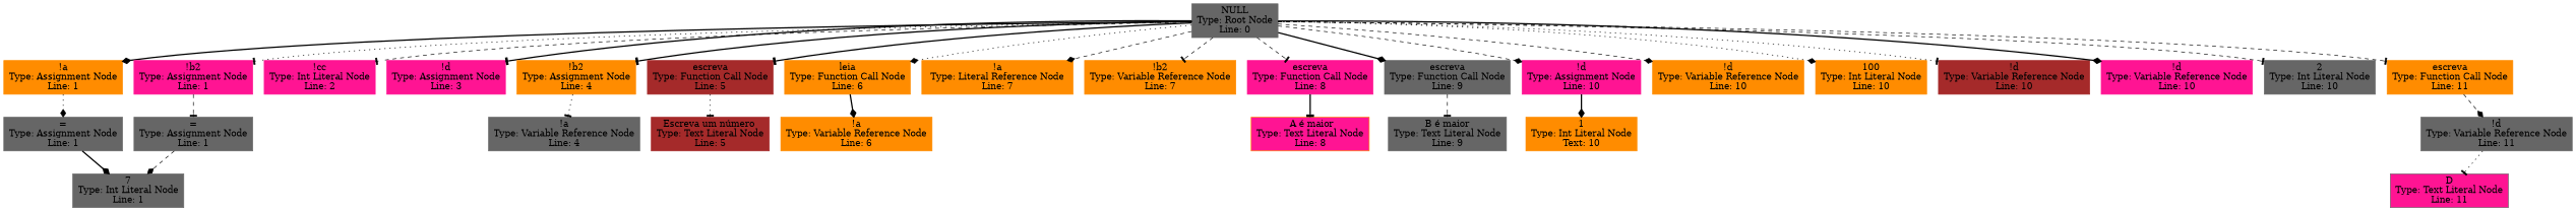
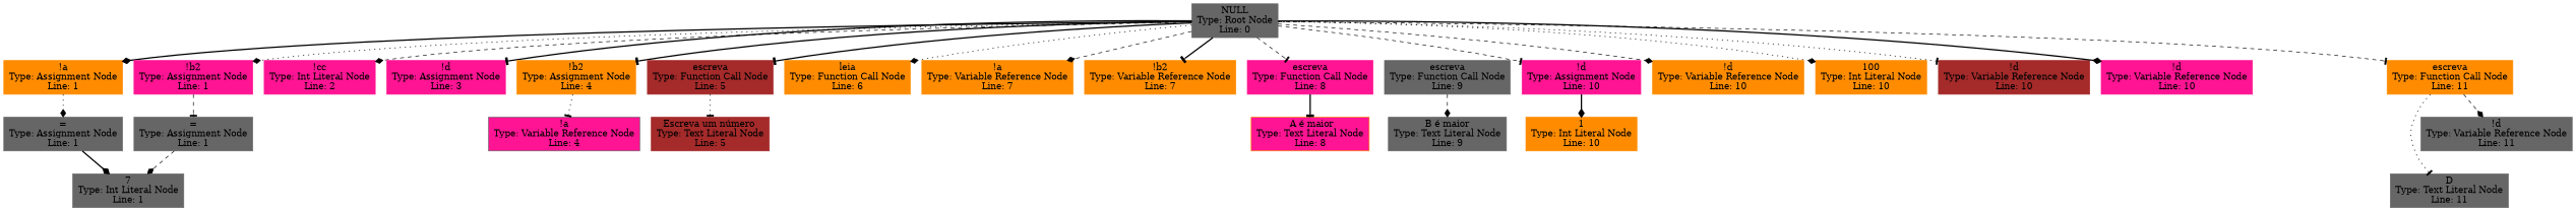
  digraph {
    node [color=darkorange shape=box style=filled]
    edge [arrowhead=diamond style=dashed]
    n1 [color=gray40 label="NULL\nType: Root Node\nLine: 0"]
    n2 [label="!a\nType: Assignment Node\nLine: 1"]
    n3 [color=deeppink label="!b2\nType: Assignment Node\nLine: 1"]
    n4 [color=deeppink label="!cc\nType: Int Literal Node\nLine: 2"]
    n5 [color=deeppink label="!d\nType: Assignment Node\nLine: 3"]
    n6 [label="!b2\nType: Assignment Node\nLine: 4"]
    n7 [color=brown label="escreva\nType: Function Call Node\nLine: 5"]
    n8 [label="leia\nType: Function Call Node\nLine: 6"]
-   n9 [label="!a\nType: Literal Reference Node\nLine: 7"]
+   n9 [label="!a\nType: Variable Reference Node\nLine: 7"]
    n10 [label="!b2\nType: Variable Reference Node\nLine: 7"]
    n11 [color=deeppink label="escreva\nType: Function Call Node\nLine: 8"]
    n12 [color=gray40 label="escreva\nType: Function Call Node\nLine: 9"]
    n13 [color=deeppink label="!d\nType: Assignment Node\nLine: 10"]
    n14 [label="!d\nType: Variable Reference Node\nLine: 10"]
    n15 [label="100\nType: Int Literal Node\nLine: 10"]
    n16 [color=brown label="!d\nType: Variable Reference Node\nLine: 10"]
    n17 [color=deeppink label="!d\nType: Variable Reference Node\nLine: 10"]
-   n18 [color=gray40 label="2\nType: Int Literal Node\nLine: 10"]
    n19 [label="escreva\nType: Function Call Node\nLine: 11"]
    n20 [color=gray40 label="=\nType: Assignment Node\nLine: 1"]
    n21 [color=gray40 label="=\nType: Assignment Node\nLine: 1"]
-   n22 [color=gray40 label="!a\nType: Variable Reference Node\nLine: 4"]
+   n22 [color=gray40 label="!a\nType: Variable Reference Node\nLine: 4" fillcolor=deeppink]
    n23 [color=brown label="Escreva um número \nType: Text Literal Node\nLine: 5"]
-   n24 [label="!a\nType: Variable Reference Node\nLine: 6"]
    n25 [fillcolor=deeppink label=" A é maior\nType: Text Literal Node\nLine: 8"]
    n26 [color=gray40 label="B é maior\nType: Text Literal Node\nLine: 9"]
-   n27 [label="1\nType: Int Literal Node\nText: 10"]
-   n28 [color=gray40 label="D\nType: Text Literal Node\nLine: 11" fillcolor=deeppink]
+   n27 [label="1\nType: Int Literal Node\nLine: 10"]
+   n28 [color=gray40 label="D\nType: Text Literal Node\nLine: 11"]
    n29 [color=gray40 label="!d\nType: Variable Reference Node\nLine: 11"]
    n30 [color=gray40 label="7\nType: Int Literal Node\nLine: 1"]
    n1 -> n2 [style=bold]
-   n1 -> n3 [arrowhead=tee style=dotted]
-   n1 -> n4 [arrowhead=tee]
+   n1 -> n3 [style=dotted]
+   n1 -> n4
    n1 -> n5 [arrowhead=tee style=bold]
    n1 -> n6 [arrowhead=tee style=bold]
    n1 -> n7 [arrowhead=tee style=bold]
    n1 -> n8 [style=dotted]
    n1 -> n9
-   n1 -> n10 [arrowhead=tee]
+   n1 -> n10 [arrowhead=tee style=bold]
    n1 -> n11 [arrowhead=tee]
-   n1 -> n12 [style=bold]
-   n1 -> n13
+   n1 -> n13 [arrowhead=tee]
    n1 -> n14
    n1 -> n15 [style=dotted]
    n1 -> n16 [arrowhead=tee style=dotted]
    n1 -> n17 [style=bold]
-   n1 -> n18 [arrowhead=tee]
    n1 -> n19 [arrowhead=tee]
    n2 -> n20 [style=dotted]
    n3 -> n21 [arrowhead=tee]
    n6 -> n22 [arrowhead=tee style=dotted]
    n7 -> n23 [arrowhead=tee style=dotted]
-   n8 -> n24 [style=bold]
    n11 -> n25 [arrowhead=tee style=bold]
-   n12 -> n26 [arrowhead=tee]
+   n12 -> n26
    n13 -> n27 [style=bold]
-   n29 -> n28 [arrowhead=tee style=dotted]
+   n19 -> n28 [arrowhead=tee style=dotted]
    n19 -> n29
    n20 -> n30 [style=bold]
    n21 -> n30
  }
